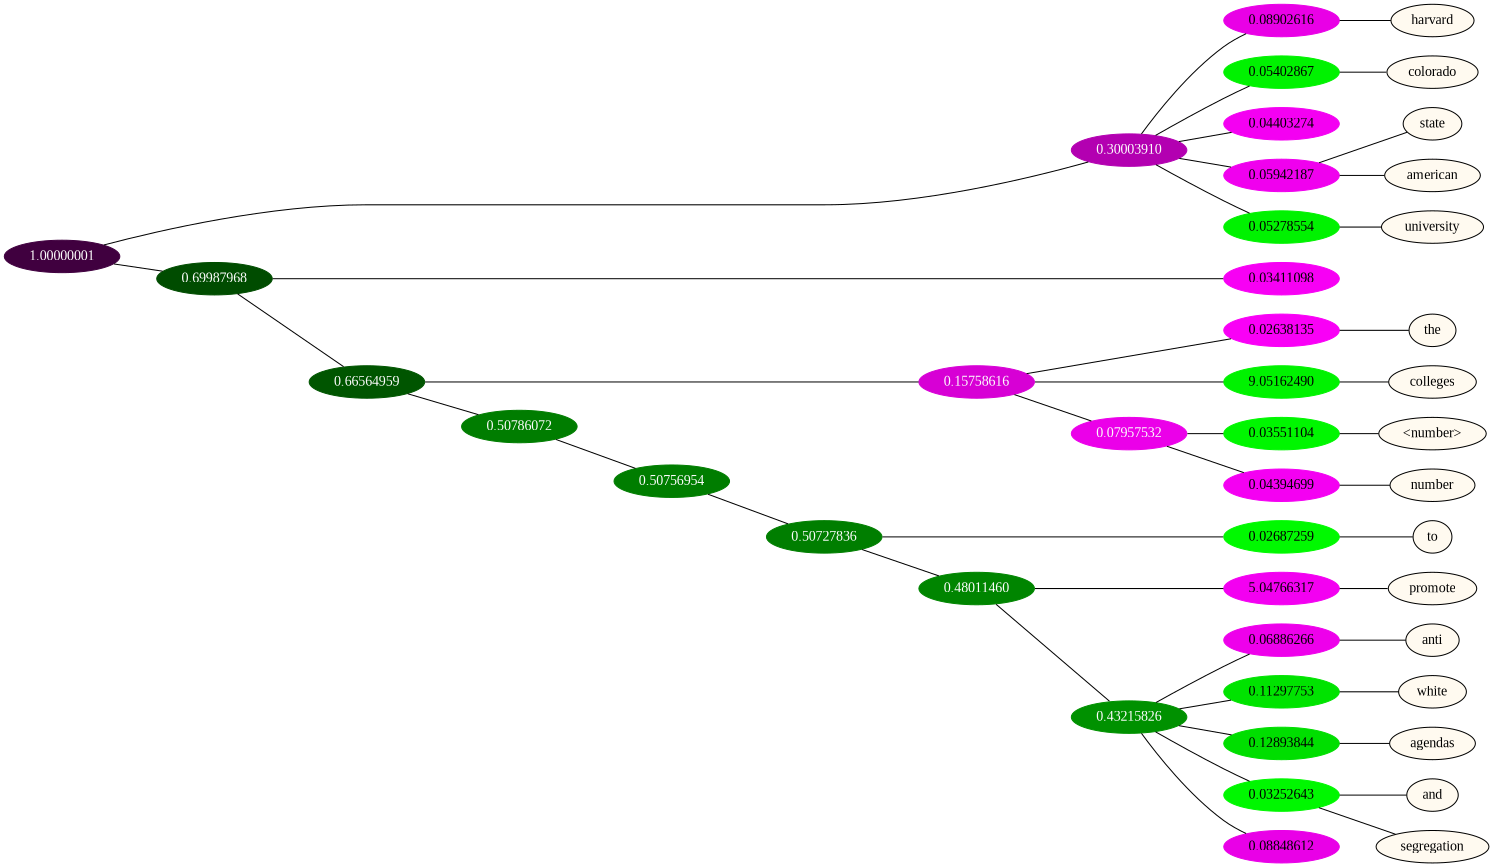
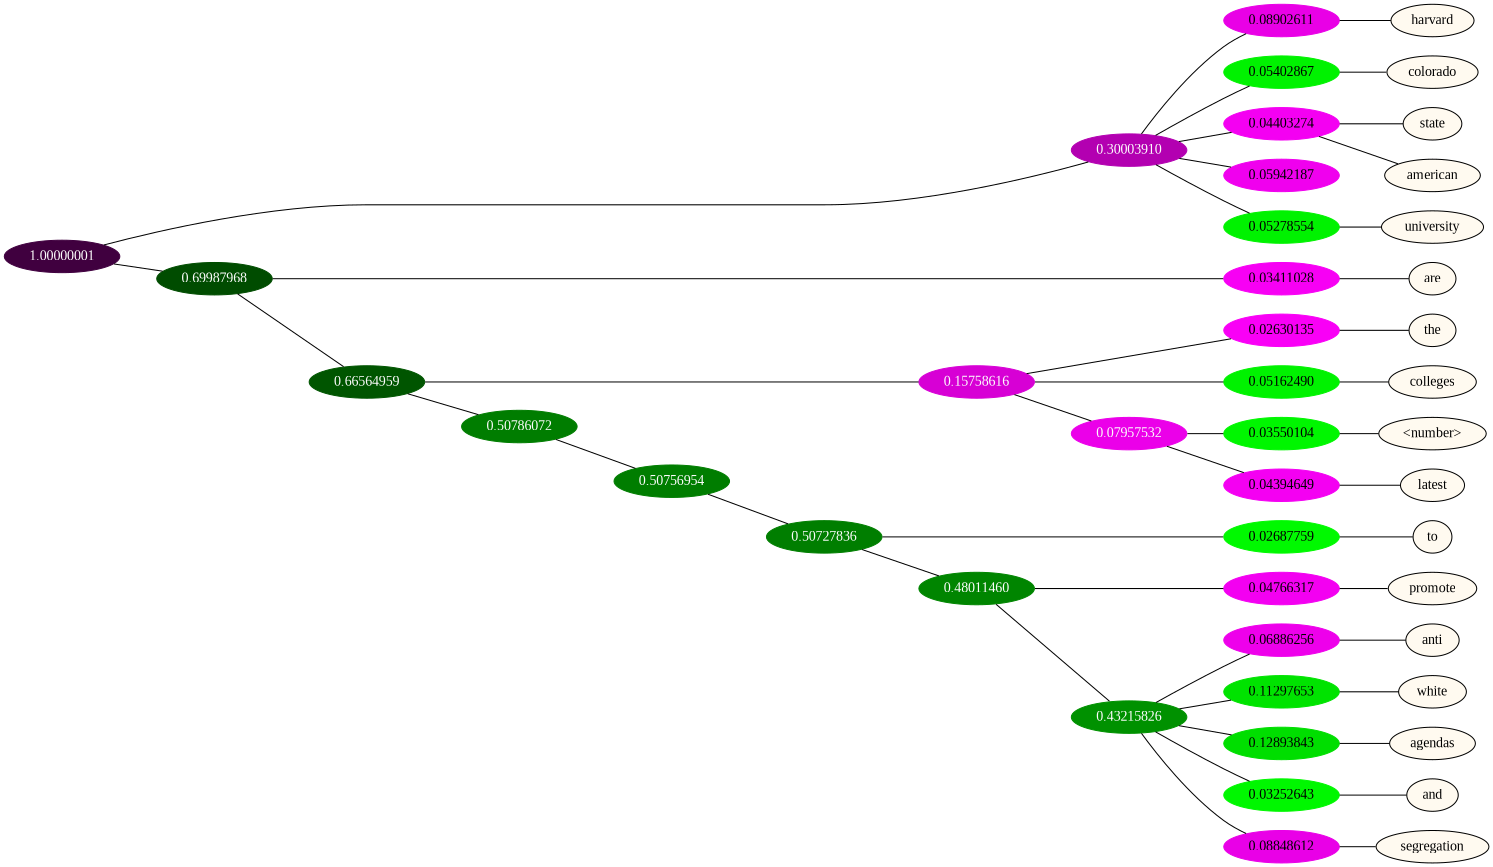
  graph {
    fontname="Liberation Serif"
    rankdir=LR
    node [color=black fontname="Liberation Serif" format=png nodesep=0.001 ordering=out overlap_scaling=0.01 ranksep=0.001 style=filled]
    edge [fontname="Liberation Serif"]
    n1 [fillcolor=floralwhite height=0.15 label=harvard style="filled,solid" width=0.15]
    n2 [fillcolor=floralwhite height=0.15 label=colorado style="filled,solid" width=0.15]
    n3 [fillcolor=floralwhite height=0.15 label=state style="filled,solid" width=0.15]
    n4 [fillcolor=floralwhite height=0.15 label=american style="filled,solid" width=0.15]
    n5 [fillcolor=floralwhite height=0.15 label=university style="filled,solid" width=0.15]
+   n6 [fillcolor=floralwhite height=0.15 label=are style="filled,solid" width=0.15]
    n7 [fillcolor=floralwhite height=0.15 label=the style="filled,solid" width=0.15]
    n8 [fillcolor=floralwhite height=0.15 label="\<number\>" style="filled,solid" width=0.15]
-   n9 [fillcolor=floralwhite height=0.15 label=number style="filled,solid" width=0.15]
+   n9 [fillcolor=floralwhite height=0.15 label=latest style="filled,solid" width=0.15]
    n10 [fillcolor=floralwhite height=0.15 label=colleges style="filled,solid" width=0.15]
    n11 [fillcolor=floralwhite height=0.15 label=to style="filled,solid" width=0.15]
    n12 [fillcolor=floralwhite height=0.15 label=promote style="filled,solid" width=0.15]
    n13 [fillcolor=floralwhite height=0.15 label=anti style="filled,solid" width=0.15]
    n14 [fillcolor=floralwhite height=0.15 label=white style="filled,solid" width=0.15]
    n15 [fillcolor=floralwhite height=0.15 label=agendas style="filled,solid" width=0.15]
    n16 [fillcolor=floralwhite height=0.15 label=and style="filled,solid" width=0.15]
    n17 [fillcolor=floralwhite height=0.15 label=segregation style="filled,solid" width=0.15]
-   n18 [color="0.835 1.000 0.911" fontcolor=black height=0.15 label=0.08902616 width=0.15]
+   n18 [color="0.835 1.000 0.911" fontcolor=black height=0.15 label=0.08902611 width=0.15]
    n19 [color="0.334 1.000 0.946" fontcolor=black height=0.15 label=0.05402867 width=0.15]
    n20 [color="0.835 1.000 0.956" fontcolor=black height=0.15 label=0.04403274 width=0.15]
    n21 [color="0.835 1.000 0.941" fontcolor=black height=0.15 label=0.05942187 width=0.15]
    n22 [color="0.334 1.000 0.947" fontcolor=black height=0.15 label=0.05278554 width=0.15]
-   n23 [color="0.835 1.000 0.966" fontcolor=black height=0.15 label=0.03411098 width=0.15]
-   n24 [color="0.835 1.000 0.974" fontcolor=black height=0.15 label=0.02638135 width=0.15]
-   n25 [color="0.334 1.000 0.964" fontcolor=black height=0.15 label=0.03551104 width=0.15]
-   n26 [color="0.835 1.000 0.956" fontcolor=black height=0.15 label=0.04394699 width=0.15]
-   n27 [color="0.334 1.000 0.948" fontcolor=black height=0.15 label=9.05162490 width=0.15]
-   n28 [color="0.334 1.000 0.973" fontcolor=black height=0.15 label=0.02687259 width=0.15]
-   n29 [color="0.835 1.000 0.952" fontcolor=black height=0.15 label=5.04766317 width=0.15]
-   n30 [color="0.835 1.000 0.931" fontcolor=black height=0.15 label=0.06886266 width=0.15]
-   n31 [color="0.334 1.000 0.887" fontcolor=black height=0.15 label=0.11297753 width=0.15]
-   n32 [color="0.334 1.000 0.871" fontcolor=black height=0.15 label=0.12893844 width=0.15]
+   n23 [color="0.835 1.000 0.966" fontcolor=black height=0.15 label=0.03411028 width=0.15]
+   n24 [color="0.835 1.000 0.974" fontcolor=black height=0.15 label=0.02630135 width=0.15]
+   n25 [color="0.334 1.000 0.964" fontcolor=black height=0.15 label=0.03550104 width=0.15]
+   n26 [color="0.835 1.000 0.956" fontcolor=black height=0.15 label=0.04394649 width=0.15]
+   n27 [color="0.334 1.000 0.948" fontcolor=black height=0.15 label=0.05162490 width=0.15]
+   n28 [color="0.334 1.000 0.973" fontcolor=black height=0.15 label=0.02687759 width=0.15]
+   n29 [color="0.835 1.000 0.952" fontcolor=black height=0.15 label=0.04766317 width=0.15]
+   n30 [color="0.835 1.000 0.931" fontcolor=black height=0.15 label=0.06886256 width=0.15]
+   n31 [color="0.334 1.000 0.887" fontcolor=black height=0.15 label=0.11297653 width=0.15]
+   n32 [color="0.334 1.000 0.871" fontcolor=black height=0.15 label=0.12893843 width=0.15]
    n33 [color="0.334 1.000 0.967" fontcolor=black height=0.15 label=0.03252643 width=0.15]
    n34 [color="0.835 1.000 0.912" fontcolor=black height=0.15 label=0.08848612 width=0.15]
    n35 [color="0.835 1.000 0.250" fontcolor=grey99 height=0.15 label=1.00000001 width=0.15]
    n36 [color="0.835 1.000 0.700" fontcolor=grey99 height=0.15 label=0.30003910 width=0.15]
    n37 [color="0.334 1.000 0.300" fontcolor=grey99 height=0.15 label=0.69987968 width=0.15]
    n38 [color="0.334 1.000 0.334" fontcolor=grey99 height=0.15 label=0.66564959 width=0.15]
    n39 [color="0.835 1.000 0.842" fontcolor=grey99 height=0.15 label=0.15758616 width=0.15]
    n40 [color="0.334 1.000 0.492" fontcolor=grey99 height=0.15 label=0.50786072 width=0.15]
    n41 [color="0.835 1.000 0.920" fontcolor=grey99 height=0.15 label=0.07957532 width=0.15]
    n42 [color="0.334 1.000 0.492" fontcolor=grey99 height=0.15 label=0.50756954 width=0.15]
    n43 [color="0.334 1.000 0.493" fontcolor=grey99 height=0.15 label=0.50727836 width=0.15]
    n44 [color="0.334 1.000 0.520" fontcolor=grey99 height=0.15 label=0.48011460 width=0.15]
    n45 [color="0.334 1.000 0.568" fontcolor=grey99 height=0.15 label=0.43215826 width=0.15]
    subgraph sub_1 {
      rank=same
      n1
      n2
      n3
      n4
      n5
+     n6
      n7
      n8
      n9
      n10
      n11
      n12
      n13
      n14
      n15
      n16
      n17
    }
    subgraph sub_2 {
      rank=same
      n18
      n19
      n20
      n21
      n22
      n23
      n24
      n25
      n26
      n27
      n28
      n29
      n30
      n31
      n32
      n33
      n34
    }
    n18 -- n1
    n19 -- n2
-   n21 -- n3
-   n21 -- n4
+   n20 -- n3
+   n20 -- n4
    n22 -- n5
+   n23 -- n6
    n24 -- n7
    n25 -- n8
    n26 -- n9
    n27 -- n10
    n28 -- n11
    n29 -- n12
    n30 -- n13
    n31 -- n14
    n32 -- n15
    n33 -- n16
-   n33 -- n17
+   n34 -- n17
    n35 -- n36
    n35 -- n37
    n36 -- n18
    n36 -- n19
    n36 -- n20
    n36 -- n21
    n36 -- n22
    n37 -- n23
    n37 -- n38
    n38 -- n39
    n38 -- n40
    n39 -- n24
    n39 -- n27
    n39 -- n41
    n40 -- n42
    n41 -- n25
    n41 -- n26
    n42 -- n43
    n43 -- n28
    n43 -- n44
    n44 -- n29
    n44 -- n45
    n45 -- n30
    n45 -- n31
    n45 -- n32
    n45 -- n33
    n45 -- n34
  }
